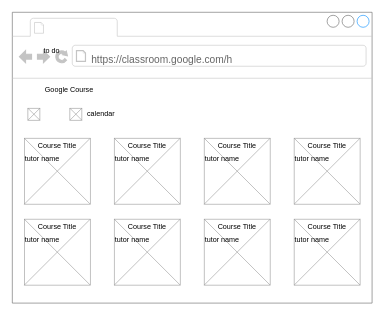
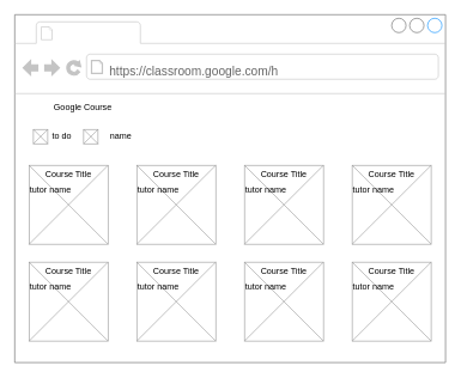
  <mxCell id="0" />
  <mxCell id="1" parent="0" />
  <mxCell id="2" value="" style="strokeWidth=1;shadow=0;dashed=0;align=center;html=1;shape=mxgraph.mockup.containers.browserWindow;rSize=0;strokeColor=#666666;strokeColor2=#008cff;strokeColor3=#c4c4c4;mainText=,;recursiveResize=0;" vertex="1" parent="1"><mxGeometry x="20" y="20" width="600" height="485" as="geometry" /></mxCell>
  <mxCell id="3" value="https://classroom.google.com/h" style="strokeWidth=1;shadow=0;dashed=0;align=center;html=1;shape=mxgraph.mockup.containers.anchor;rSize=0;fontSize=17;fontColor=#666666;align=left;" vertex="1" parent="2"><mxGeometry x="130" y="60" width="330" height="40" as="geometry" /></mxCell>
  <mxCell id="4" value="" style="shape=image;html=1;verticalAlign=top;verticalLabelPosition=bottom;labelBackgroundColor=#ffffff;imageAspect=0;aspect=fixed;image=https://cdn1.iconfinder.com/data/icons/office-222/91/General_Office_30-128.png" vertex="1" parent="2"><mxGeometry x="10" y="120" width="20" height="20" as="geometry" /></mxCell>
  <mxCell id="5" value="Google Course" style="text;html=1;strokeColor=none;fillColor=none;align=center;verticalAlign=middle;whiteSpace=wrap;rounded=0;" vertex="1" parent="2"><mxGeometry x="40" y="120" width="110" height="20" as="geometry" /></mxCell>
  <mxCell id="6" value="" style="shape=image;html=1;verticalAlign=top;verticalLabelPosition=bottom;labelBackgroundColor=#ffffff;imageAspect=0;aspect=fixed;image=https://cdn4.iconfinder.com/data/icons/basic-user-interface-elements/700/plus-add-new-create-attach-maximize-128.png" vertex="1" parent="2"><mxGeometry x="496" y="130" width="20" height="20" as="geometry" /></mxCell>
  <mxCell id="7" value="" style="shape=image;html=1;verticalAlign=top;verticalLabelPosition=bottom;labelBackgroundColor=#ffffff;imageAspect=0;aspect=fixed;image=https://cdn4.iconfinder.com/data/icons/48-bubbles/48/30.User-128.png" vertex="1" parent="2"><mxGeometry x="560" y="130" width="20" height="20" as="geometry" /></mxCell>
  <mxCell id="8" value="" style="verticalLabelPosition=bottom;shadow=0;dashed=0;align=center;html=1;verticalAlign=top;strokeWidth=1;shape=mxgraph.mockup.graphics.simpleIcon;strokeColor=#999999;" vertex="1" parent="2"><mxGeometry x="26" y="160" width="20" height="20" as="geometry" /></mxCell>
  <mxCell id="9" value="" style="verticalLabelPosition=bottom;shadow=0;dashed=0;align=center;html=1;verticalAlign=top;strokeWidth=1;shape=mxgraph.mockup.graphics.simpleIcon;strokeColor=#999999;" vertex="1" parent="2"><mxGeometry x="96" y="160" width="20" height="20" as="geometry" /></mxCell>
- <mxCell id="10" value="to do" style="text;html=1;strokeColor=none;fillColor=none;align=center;verticalAlign=middle;whiteSpace=wrap;rounded=0;" vertex="1" parent="2"><mxGeometry x="46" y="55" width="40" height="20" as="geometry" /></mxCell>
- <mxCell id="11" value="calendar" style="text;html=1;strokeColor=none;fillColor=none;align=center;verticalAlign=middle;whiteSpace=wrap;rounded=0;" vertex="1" parent="2"><mxGeometry x="116" y="160" width="64" height="20" as="geometry" /></mxCell>
+ <mxCell id="10" value="to do" style="text;html=1;strokeColor=none;fillColor=none;align=center;verticalAlign=middle;whiteSpace=wrap;rounded=0;" vertex="1" parent="2"><mxGeometry x="46" y="160" width="40" height="20" as="geometry" /></mxCell>
+ <mxCell id="11" value="name" style="text;html=1;strokeColor=none;fillColor=none;align=center;verticalAlign=middle;whiteSpace=wrap;rounded=0;" vertex="1" parent="2"><mxGeometry x="116" y="160" width="64" height="20" as="geometry" /></mxCell>
  <mxCell id="12" value="" style="verticalLabelPosition=bottom;shadow=0;dashed=0;align=center;html=1;verticalAlign=top;strokeWidth=1;shape=mxgraph.mockup.graphics.simpleIcon;strokeColor=#999999;" vertex="1" parent="2"><mxGeometry x="20" y="210" width="110" height="110" as="geometry" /></mxCell>
  <mxCell id="13" value="" style="verticalLabelPosition=bottom;shadow=0;dashed=0;align=center;html=1;verticalAlign=top;strokeWidth=1;shape=mxgraph.mockup.graphics.simpleIcon;strokeColor=#999999;" vertex="1" parent="2"><mxGeometry x="170" y="210" width="110" height="110" as="geometry" /></mxCell>
  <mxCell id="14" value="" style="verticalLabelPosition=bottom;shadow=0;dashed=0;align=center;html=1;verticalAlign=top;strokeWidth=1;shape=mxgraph.mockup.graphics.simpleIcon;strokeColor=#999999;" vertex="1" parent="2"><mxGeometry x="320" y="210" width="110" height="110" as="geometry" /></mxCell>
  <mxCell id="15" value="" style="verticalLabelPosition=bottom;shadow=0;dashed=0;align=center;html=1;verticalAlign=top;strokeWidth=1;shape=mxgraph.mockup.graphics.simpleIcon;strokeColor=#999999;" vertex="1" parent="2"><mxGeometry x="470" y="210" width="110" height="110" as="geometry" /></mxCell>
  <mxCell id="16" value="" style="verticalLabelPosition=bottom;shadow=0;dashed=0;align=center;html=1;verticalAlign=top;strokeWidth=1;shape=mxgraph.mockup.graphics.simpleIcon;strokeColor=#999999;" vertex="1" parent="2"><mxGeometry x="20" y="345" width="110" height="110" as="geometry" /></mxCell>
  <mxCell id="17" value="" style="verticalLabelPosition=bottom;shadow=0;dashed=0;align=center;html=1;verticalAlign=top;strokeWidth=1;shape=mxgraph.mockup.graphics.simpleIcon;strokeColor=#999999;" vertex="1" parent="2"><mxGeometry x="170" y="345" width="110" height="110" as="geometry" /></mxCell>
  <mxCell id="18" value="" style="verticalLabelPosition=bottom;shadow=0;dashed=0;align=center;html=1;verticalAlign=top;strokeWidth=1;shape=mxgraph.mockup.graphics.simpleIcon;strokeColor=#999999;" vertex="1" parent="2"><mxGeometry x="320" y="345" width="110" height="110" as="geometry" /></mxCell>
  <mxCell id="19" value="" style="verticalLabelPosition=bottom;shadow=0;dashed=0;align=center;html=1;verticalAlign=top;strokeWidth=1;shape=mxgraph.mockup.graphics.simpleIcon;strokeColor=#999999;" vertex="1" parent="2"><mxGeometry x="470" y="345" width="110" height="110" as="geometry" /></mxCell>
  <mxCell id="20" value="Course Title" style="text;html=1;strokeColor=none;fillColor=none;align=center;verticalAlign=middle;whiteSpace=wrap;rounded=0;" vertex="1" parent="2"><mxGeometry x="20" y="210" width="110" height="25" as="geometry" /></mxCell>
  <mxCell id="21" value="Course Title" style="text;html=1;strokeColor=none;fillColor=none;align=center;verticalAlign=middle;whiteSpace=wrap;rounded=0;" vertex="1" parent="2"><mxGeometry x="170" y="210" width="110" height="25" as="geometry" /></mxCell>
  <mxCell id="22" value="Course Title" style="text;html=1;strokeColor=none;fillColor=none;align=center;verticalAlign=middle;whiteSpace=wrap;rounded=0;" vertex="1" parent="2"><mxGeometry x="320" y="210" width="110" height="25" as="geometry" /></mxCell>
  <mxCell id="23" value="Course Title" style="text;html=1;strokeColor=none;fillColor=none;align=center;verticalAlign=middle;whiteSpace=wrap;rounded=0;" vertex="1" parent="2"><mxGeometry x="470" y="210" width="110" height="25" as="geometry" /></mxCell>
  <mxCell id="24" value="Course Title" style="text;html=1;strokeColor=none;fillColor=none;align=center;verticalAlign=middle;whiteSpace=wrap;rounded=0;" vertex="1" parent="2"><mxGeometry x="20" y="345" width="110" height="25" as="geometry" /></mxCell>
  <mxCell id="25" value="Course Title" style="text;html=1;strokeColor=none;fillColor=none;align=center;verticalAlign=middle;whiteSpace=wrap;rounded=0;" vertex="1" parent="2"><mxGeometry x="170" y="345" width="110" height="25" as="geometry" /></mxCell>
  <mxCell id="26" value="Course Title" style="text;html=1;strokeColor=none;fillColor=none;align=center;verticalAlign=middle;whiteSpace=wrap;rounded=0;" vertex="1" parent="2"><mxGeometry x="320" y="345" width="110" height="25" as="geometry" /></mxCell>
  <mxCell id="27" value="Course Title" style="text;html=1;strokeColor=none;fillColor=none;align=center;verticalAlign=middle;whiteSpace=wrap;rounded=0;" vertex="1" parent="2"><mxGeometry x="470" y="345" width="110" height="25" as="geometry" /></mxCell>
  <mxCell id="28" value="tutor name" style="text;html=1;strokeColor=none;fillColor=none;align=center;verticalAlign=middle;whiteSpace=wrap;rounded=0;" vertex="1" parent="2"><mxGeometry x="20" y="370" width="60" height="20" as="geometry" /></mxCell>
  <mxCell id="29" value="tutor name" style="text;html=1;strokeColor=none;fillColor=none;align=center;verticalAlign=middle;whiteSpace=wrap;rounded=0;" vertex="1" parent="2"><mxGeometry x="20" y="235" width="60" height="20" as="geometry" /></mxCell>
  <mxCell id="30" value="tutor name" style="text;html=1;strokeColor=none;fillColor=none;align=center;verticalAlign=middle;whiteSpace=wrap;rounded=0;" vertex="1" parent="2"><mxGeometry x="170" y="370" width="60" height="20" as="geometry" /></mxCell>
  <mxCell id="31" value="tutor name" style="text;html=1;strokeColor=none;fillColor=none;align=center;verticalAlign=middle;whiteSpace=wrap;rounded=0;" vertex="1" parent="2"><mxGeometry x="170" y="235" width="60" height="20" as="geometry" /></mxCell>
  <mxCell id="32" value="tutor name" style="text;html=1;strokeColor=none;fillColor=none;align=center;verticalAlign=middle;whiteSpace=wrap;rounded=0;" vertex="1" parent="2"><mxGeometry x="320" y="370" width="60" height="20" as="geometry" /></mxCell>
  <mxCell id="33" value="tutor name" style="text;html=1;strokeColor=none;fillColor=none;align=center;verticalAlign=middle;whiteSpace=wrap;rounded=0;" vertex="1" parent="2"><mxGeometry x="320" y="235" width="60" height="20" as="geometry" /></mxCell>
  <mxCell id="34" value="tutor name" style="text;html=1;strokeColor=none;fillColor=none;align=center;verticalAlign=middle;whiteSpace=wrap;rounded=0;" vertex="1" parent="2"><mxGeometry x="470" y="370" width="60" height="20" as="geometry" /></mxCell>
  <mxCell id="35" value="tutor name" style="text;html=1;strokeColor=none;fillColor=none;align=center;verticalAlign=middle;whiteSpace=wrap;rounded=0;" vertex="1" parent="2"><mxGeometry x="470" y="235" width="60" height="20" as="geometry" /></mxCell>
  <mxCell id="36" value="" style="shape=image;html=1;verticalAlign=top;verticalLabelPosition=bottom;labelBackgroundColor=#ffffff;imageAspect=0;aspect=fixed;image=https://cdn4.iconfinder.com/data/icons/48-bubbles/48/30.User-128.png" vertex="1" parent="2"><mxGeometry x="560" y="235" width="20" height="20" as="geometry" /></mxCell>
  <mxCell id="37" value="" style="shape=image;html=1;verticalAlign=top;verticalLabelPosition=bottom;labelBackgroundColor=#ffffff;imageAspect=0;aspect=fixed;image=https://cdn4.iconfinder.com/data/icons/48-bubbles/48/30.User-128.png" vertex="1" parent="2"><mxGeometry x="560" y="370" width="20" height="20" as="geometry" /></mxCell>
  <mxCell id="38" value="" style="shape=image;html=1;verticalAlign=top;verticalLabelPosition=bottom;labelBackgroundColor=#ffffff;imageAspect=0;aspect=fixed;image=https://cdn4.iconfinder.com/data/icons/48-bubbles/48/30.User-128.png" vertex="1" parent="2"><mxGeometry x="410" y="235" width="20" height="20" as="geometry" /></mxCell>
  <mxCell id="39" value="" style="shape=image;html=1;verticalAlign=top;verticalLabelPosition=bottom;labelBackgroundColor=#ffffff;imageAspect=0;aspect=fixed;image=https://cdn4.iconfinder.com/data/icons/48-bubbles/48/30.User-128.png" vertex="1" parent="2"><mxGeometry x="410" y="370" width="20" height="20" as="geometry" /></mxCell>
  <mxCell id="40" value="" style="shape=image;html=1;verticalAlign=top;verticalLabelPosition=bottom;labelBackgroundColor=#ffffff;imageAspect=0;aspect=fixed;image=https://cdn4.iconfinder.com/data/icons/48-bubbles/48/30.User-128.png" vertex="1" parent="2"><mxGeometry x="260" y="235" width="20" height="20" as="geometry" /></mxCell>
  <mxCell id="41" value="" style="shape=image;html=1;verticalAlign=top;verticalLabelPosition=bottom;labelBackgroundColor=#ffffff;imageAspect=0;aspect=fixed;image=https://cdn4.iconfinder.com/data/icons/48-bubbles/48/30.User-128.png" vertex="1" parent="2"><mxGeometry x="260" y="370" width="20" height="20" as="geometry" /></mxCell>
  <mxCell id="42" value="" style="shape=image;html=1;verticalAlign=top;verticalLabelPosition=bottom;labelBackgroundColor=#ffffff;imageAspect=0;aspect=fixed;image=https://cdn4.iconfinder.com/data/icons/48-bubbles/48/30.User-128.png" vertex="1" parent="2"><mxGeometry x="110" y="235" width="20" height="20" as="geometry" /></mxCell>
  <mxCell id="43" value="" style="shape=image;html=1;verticalAlign=top;verticalLabelPosition=bottom;labelBackgroundColor=#ffffff;imageAspect=0;aspect=fixed;image=https://cdn4.iconfinder.com/data/icons/48-bubbles/48/30.User-128.png" vertex="1" parent="2"><mxGeometry x="110" y="370" width="20" height="20" as="geometry" /></mxCell>
  <mxCell id="44" value="" style="shape=image;html=1;verticalAlign=top;verticalLabelPosition=bottom;labelBackgroundColor=#ffffff;imageAspect=0;aspect=fixed;image=https://cdn1.iconfinder.com/data/icons/jumpicon-basic-ui-glyph-1/32/-_Dot-More-Vertical-Menu-128.png" vertex="1" parent="2"><mxGeometry x="526" y="131" width="20" height="20" as="geometry" /></mxCell>
  <mxCell id="45" value="" style="shape=image;html=1;verticalAlign=top;verticalLabelPosition=bottom;labelBackgroundColor=#ffffff;imageAspect=0;aspect=fixed;image=https://cdn1.iconfinder.com/data/icons/jumpicon-basic-ui-glyph-1/32/-_Dot-More-Vertical-Menu-128.png" vertex="1" parent="2"><mxGeometry x="536" y="131" width="20" height="20" as="geometry" /></mxCell>
  <mxCell id="46" value="" style="shape=image;html=1;verticalAlign=top;verticalLabelPosition=bottom;labelBackgroundColor=#ffffff;imageAspect=0;aspect=fixed;image=https://cdn1.iconfinder.com/data/icons/jumpicon-basic-ui-glyph-1/32/-_Dot-More-Vertical-Menu-128.png" vertex="1" parent="2"><mxGeometry x="516" y="131" width="20" height="20" as="geometry" /></mxCell>
